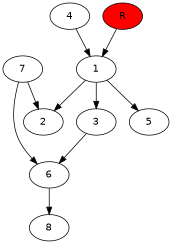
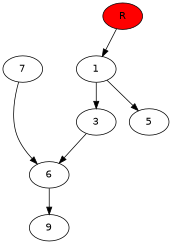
  digraph {
    fontname="DejaVu Sans"
    node [fontname="DejaVu Sans"]
    edge [fontname="DejaVu Sans"]
    1
-   2
    3
    5
    6
-   8
+   8 [label=9]
    7
-   4
    R [fillcolor="#ff0000" style=filled]
-   1 -> 2
    1 -> 3
    1 -> 5
    3 -> 6
    6 -> 8
-   7 -> 2
    7 -> 6
-   4 -> 1
    R -> 1
  }
